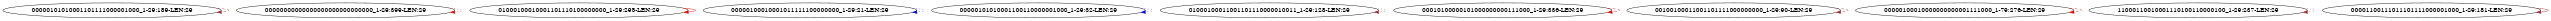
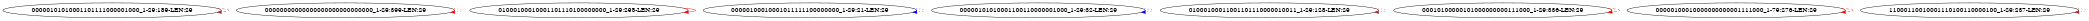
  digraph {
    edge [color=brown style=dotted]
    "00000101010001101111000001000_1-29:189-LEN:29"
    "00000000000000000000000000000_1-29:399-LEN:29"
    "01000100010001101110100000000_1-29:295-LEN:29"
    "00000100010001011111100000000_1-29:21-LEN:29"
    "00000101010001100110000001000_1-29:32-LEN:29"
    n6 [label="01000100011001101110000010011_1-29:128-LEN:29"]
    "00010100000101000000000111000_1-29:336-LEN:29"
-   "00100100011001101111000000000_1-29:90-LEN:29"
    n9 [label="00000100010000000000001111000_1-79:276-LEN:29"]
    "11000110010001110100110000100_1-29:237-LEN:29"
-   "00001100111011101111000001000_1-29:181-LEN:29"
    "00000101010001101111000001000_1-29:189-LEN:29" -> "00000101010001101111000001000_1-29:189-LEN:29" [style=dashed]
    "00000000000000000000000000000_1-29:399-LEN:29" -> "00000000000000000000000000000_1-29:399-LEN:29" [color=red]
    "01000100010001101110100000000_1-29:295-LEN:29" -> "01000100010001101110100000000_1-29:295-LEN:29" [color=red style=solid]
    "00000100010001011111100000000_1-29:21-LEN:29" -> "00000100010001011111100000000_1-29:21-LEN:29" [color=blue]
    "00000101010001100110000001000_1-29:32-LEN:29" -> "00000101010001100110000001000_1-29:32-LEN:29" [color=blue]
    n6 -> n6
    "00010100000101000000000111000_1-29:336-LEN:29" -> "00010100000101000000000111000_1-29:336-LEN:29" [color=red style=dashed]
-   "00100100011001101111000000000_1-29:90-LEN:29" -> "00100100011001101111000000000_1-29:90-LEN:29" [style=dashed]
    n9 -> n9 [color=red style=dashed]
    "11000110010001110100110000100_1-29:237-LEN:29" -> "11000110010001110100110000100_1-29:237-LEN:29"
-   "00001100111011101111000001000_1-29:181-LEN:29" -> "00001100111011101111000001000_1-29:181-LEN:29" [style=solid]
  }
